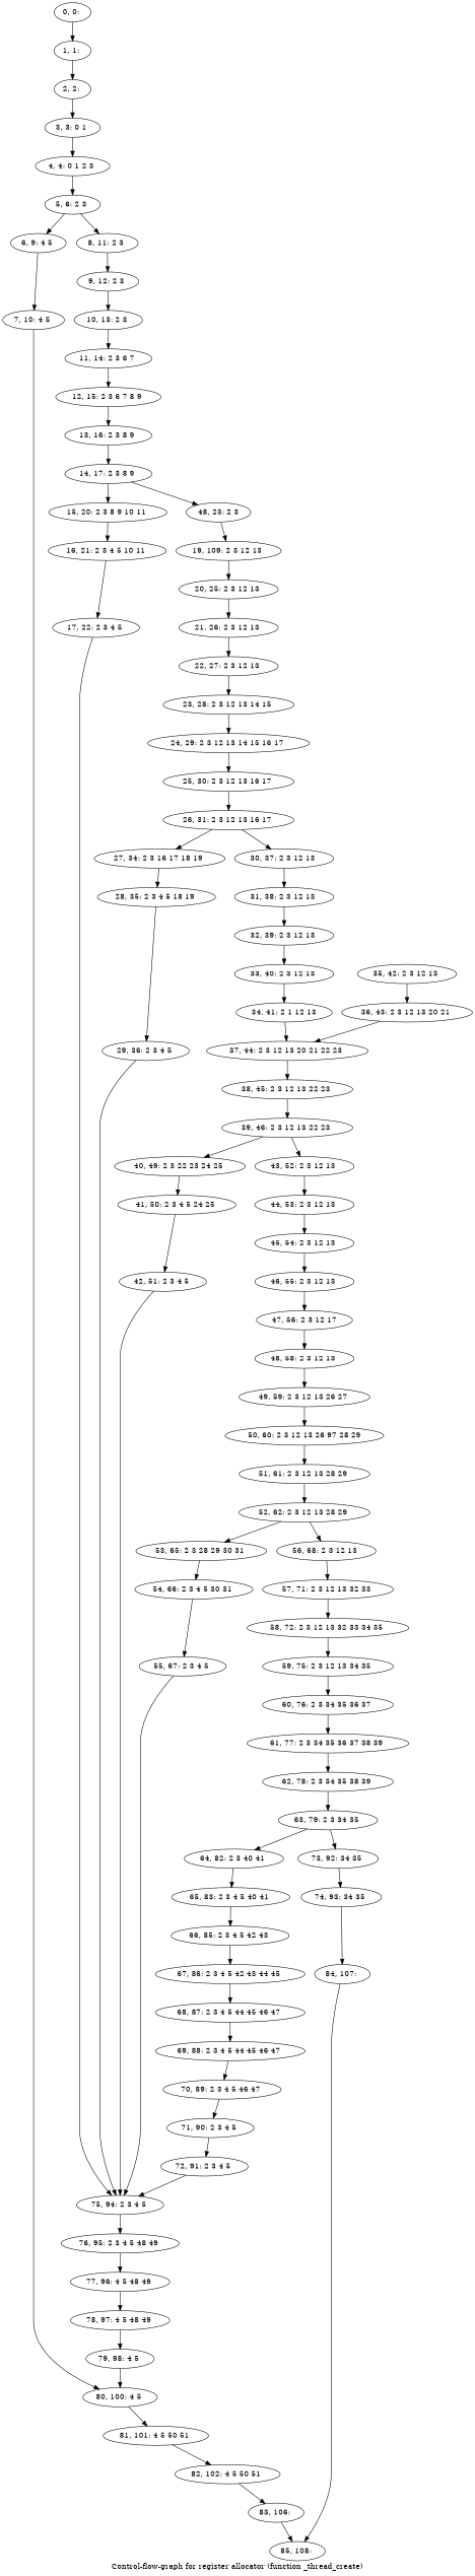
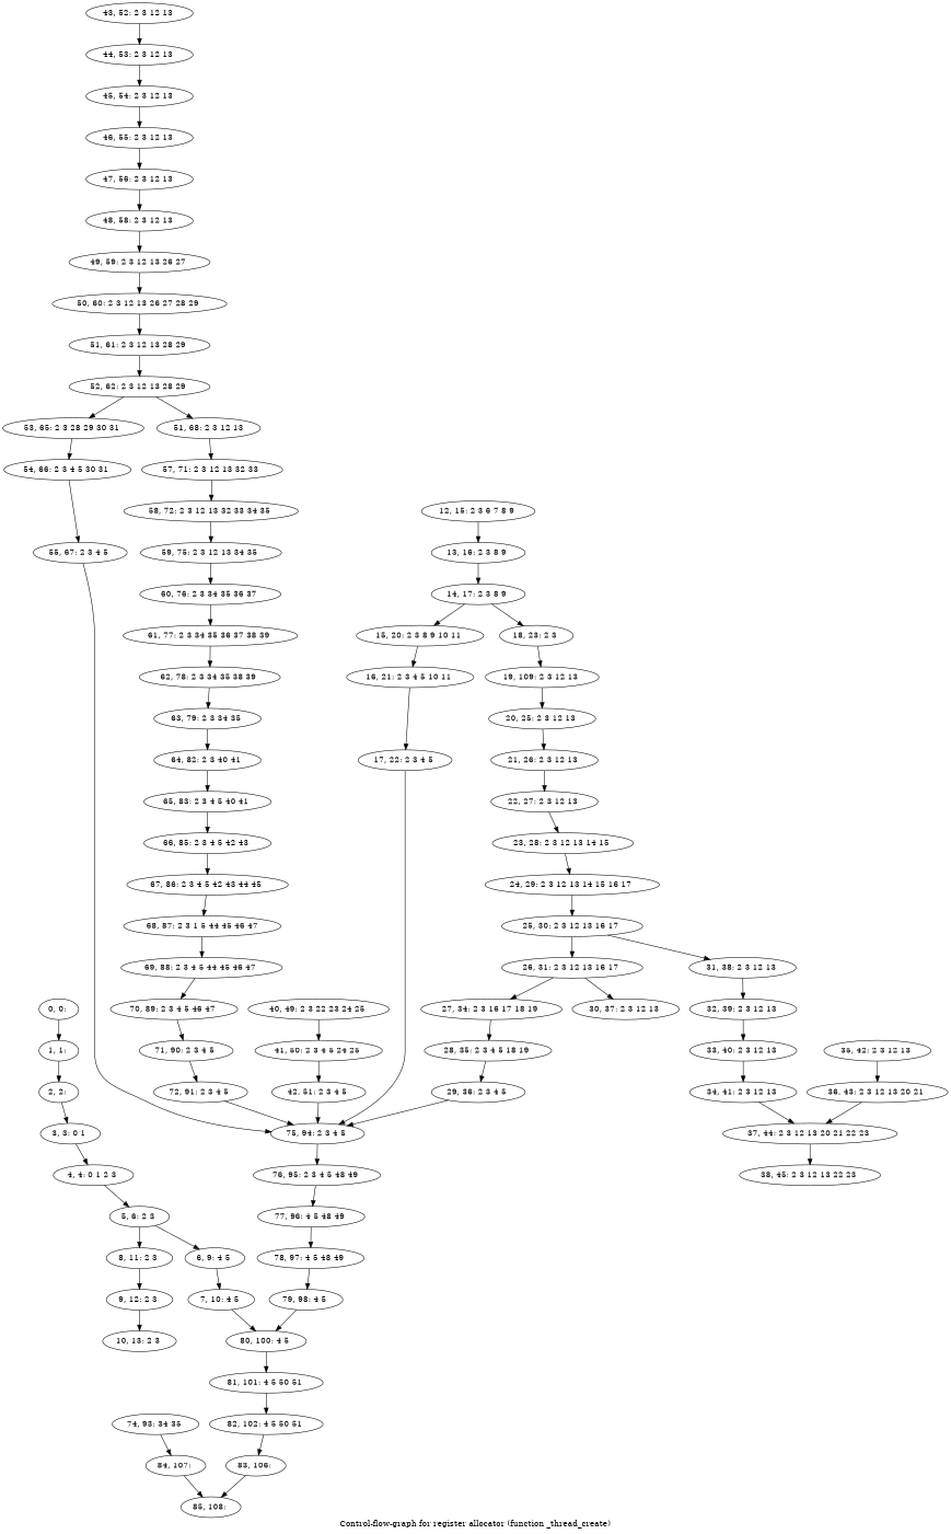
  digraph {
    label="Control-flow-graph for register allocator (function _thread_create)"
    n1 [label="0, 0: "]
    n2 [label="1, 1: "]
    n3 [label="2, 2: "]
    n4 [label="3, 3: 0 1 "]
    n5 [label="4, 4: 0 1 2 3 "]
    n6 [label="5, 6: 2 3 "]
    n7 [label="6, 9: 4 5 "]
    n8 [label="8, 11: 2 3 "]
    n9 [label="7, 10: 4 5 "]
    n10 [label="9, 12: 2 3 "]
    n11 [label="80, 100: 4 5 "]
    n12 [label="81, 101: 4 5 50 51 "]
    n13 [label="10, 13: 2 3 "]
-   n14 [label="11, 14: 2 3 6 7 "]
    n15 [label="12, 15: 2 3 6 7 8 9 "]
    n16 [label="13, 16: 2 3 8 9 "]
    n17 [label="14, 17: 2 3 8 9 "]
    n18 [label="15, 20: 2 3 8 9 10 11 "]
-   n19 [label="48, 23: 2 3"]
+   n19 [label="18, 23: 2 3 "]
    n20 [label="16, 21: 2 3 4 5 10 11 "]
    n21 [label="19, 109: 2 3 12 13 "]
    n22 [label="17, 22: 2 3 4 5 "]
    n23 [label="75, 94: 2 3 4 5 "]
    n24 [label="76, 95: 2 3 4 5 48 49 "]
    n25 [label="20, 25: 2 3 12 13 "]
    n26 [label="21, 26: 2 3 12 13 "]
    n27 [label="22, 27: 2 3 12 13 "]
    n28 [label="23, 28: 2 3 12 13 14 15 "]
    n29 [label="24, 29: 2 3 12 13 14 15 16 17 "]
    n30 [label="25, 30: 2 3 12 13 16 17 "]
    n31 [label="26, 31: 2 3 12 13 16 17 "]
    n32 [label="27, 34: 2 3 16 17 18 19 "]
    n33 [label="30, 37: 2 3 12 13 "]
    n34 [label="28, 35: 2 3 4 5 18 19 "]
    n35 [label="31, 38: 2 3 12 13 "]
    n36 [label="29, 36: 2 3 4 5 "]
    n37 [label="32, 39: 2 3 12 13 "]
    n38 [label="33, 40: 2 3 12 13 "]
-   n39 [label="34, 41: 2 1 12 13"]
+   n39 [label="34, 41: 2 3 12 13 "]
    n40 [label="37, 44: 2 3 12 13 20 21 22 23 "]
    n41 [label="35, 42: 2 3 12 13 "]
    n42 [label="36, 43: 2 3 12 13 20 21 "]
    n43 [label="38, 45: 2 3 12 13 22 23 "]
-   n44 [label="39, 46: 2 3 12 13 22 23 "]
    n45 [label="40, 49: 2 3 22 23 24 25 "]
    n46 [label="43, 52: 2 3 12 13 "]
    n47 [label="41, 50: 2 3 4 5 24 25 "]
    n48 [label="44, 53: 2 3 12 13 "]
    n49 [label="42, 51: 2 3 4 5 "]
    n50 [label="45, 54: 2 3 12 13 "]
    n51 [label="46, 55: 2 3 12 13 "]
-   n52 [label="47, 56: 2 3 12 17"]
+   n52 [label="47, 56: 2 3 12 13 "]
    n53 [label="48, 58: 2 3 12 13 "]
    n54 [label="49, 59: 2 3 12 13 26 27 "]
-   n55 [label="50, 60: 2 3 12 13 26 97 28 29"]
+   n55 [label="50, 60: 2 3 12 13 26 27 28 29 "]
    n56 [label="51, 61: 2 3 12 13 28 29 "]
    n57 [label="52, 62: 2 3 12 13 28 29 "]
    n58 [label="53, 65: 2 3 28 29 30 31 "]
-   n59 [label="56, 68: 2 3 12 13 "]
+   n59 [label="51, 68: 2 3 12 13"]
    n60 [label="54, 66: 2 3 4 5 30 31 "]
    n61 [label="57, 71: 2 3 12 13 32 33 "]
    n62 [label="55, 67: 2 3 4 5 "]
    n63 [label="58, 72: 2 3 12 13 32 33 34 35 "]
    n64 [label="59, 75: 2 3 12 13 34 35 "]
    n65 [label="60, 76: 2 3 34 35 36 37 "]
    n66 [label="61, 77: 2 3 34 35 36 37 38 39 "]
    n67 [label="62, 78: 2 3 34 35 38 39 "]
    n68 [label="63, 79: 2 3 34 35 "]
    n69 [label="64, 82: 2 3 40 41 "]
-   n70 [label="73, 92: 34 35 "]
    n71 [label="65, 83: 2 3 4 5 40 41 "]
    n72 [label="74, 93: 34 35 "]
    n73 [label="66, 85: 2 3 4 5 42 43 "]
    n74 [label="67, 86: 2 3 4 5 42 43 44 45 "]
-   n75 [label="68, 87: 2 3 4 5 44 45 46 47 "]
+   n75 [label="68, 87: 2 3 1 5 44 45 46 47"]
    n76 [label="69, 88: 2 3 4 5 44 45 46 47 "]
    n77 [label="70, 89: 2 3 4 5 46 47 "]
    n78 [label="71, 90: 2 3 4 5 "]
    n79 [label="72, 91: 2 3 4 5 "]
    n80 [label="84, 107: "]
    n81 [label="85, 108: "]
    n82 [label="77, 96: 4 5 48 49 "]
    n83 [label="78, 97: 4 5 48 49 "]
    n84 [label="79, 98: 4 5 "]
    n85 [label="82, 102: 4 5 50 51 "]
    n86 [label="83, 106: "]
    n1 -> n2
    n2 -> n3
    n3 -> n4
    n4 -> n5
    n5 -> n6
    n6 -> n7
    n6 -> n8
    n7 -> n9
    n8 -> n10
    n9 -> n11
    n10 -> n13
    n11 -> n12
    n12 -> n85
-   n13 -> n14
-   n14 -> n15
    n15 -> n16
    n16 -> n17
    n17 -> n18
    n17 -> n19
    n18 -> n20
    n19 -> n21
    n20 -> n22
    n21 -> n25
    n22 -> n23
    n23 -> n24
    n24 -> n82
    n25 -> n26
    n26 -> n27
    n27 -> n28
    n28 -> n29
    n29 -> n30
    n30 -> n31
    n31 -> n32
    n31 -> n33
    n32 -> n34
-   n33 -> n35
+   n30 -> n35
    n34 -> n36
    n35 -> n37
    n36 -> n23
    n37 -> n38
    n38 -> n39
    n39 -> n40
    n40 -> n43
    n41 -> n42
    n42 -> n40
-   n43 -> n44
-   n44 -> n45
-   n44 -> n46
    n45 -> n47
    n46 -> n48
    n47 -> n49
    n48 -> n50
    n49 -> n23
    n50 -> n51
    n51 -> n52
    n52 -> n53
    n53 -> n54
    n54 -> n55
    n55 -> n56
    n56 -> n57
    n57 -> n58
    n57 -> n59
    n58 -> n60
    n59 -> n61
    n60 -> n62
    n61 -> n63
    n62 -> n23
    n63 -> n64
    n64 -> n65
    n65 -> n66
    n66 -> n67
    n67 -> n68
    n68 -> n69
-   n68 -> n70
    n69 -> n71
-   n70 -> n72
    n71 -> n73
    n72 -> n80
    n73 -> n74
    n74 -> n75
    n75 -> n76
    n76 -> n77
    n77 -> n78
    n78 -> n79
    n79 -> n23
    n80 -> n81
    n82 -> n83
    n83 -> n84
    n84 -> n11
    n85 -> n86
    n86 -> n81
  }
